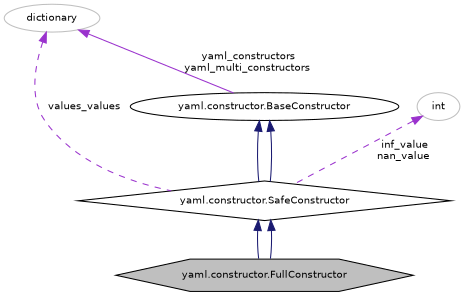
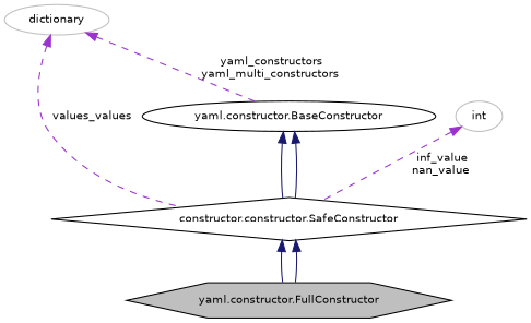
  digraph {
    node [color=black fillcolor=white fontname=Helvetica fontsize=10 shape=ellipse style=filled]
    edge [color=midnightblue dir=back fontname=Helvetica fontsize=10 labelfontname=Helvetica labelfontsize=10 style=solid]
    n1 [fillcolor=grey75 fontcolor=black height=0.2 label="yaml.constructor.FullConstructor" shape=hexagon width=0.4]
-   n2 [height=0.2 label="yaml.constructor.SafeConstructor" shape=diamond width=0.4]
+   n2 [height=0.2 label="constructor.constructor.SafeConstructor" shape=diamond width=0.4]
    n3 [height=0.2 label="yaml.constructor.BaseConstructor" width=0.4]
    n4 [color=grey75 height=0.2 label=dictionary width=0.4]
    n5 [color=grey75 height=0.2 label=int width=0.4]
    n2 -> n1
    n2 -> n1
    n3 -> n2
    n3 -> n2
    n4 -> n2 [color=darkorchid3 label=" values_values" style=dashed]
-   n4 -> n3 [color=darkorchid3 label=" yaml_constructors\nyaml_multi_constructors"]
+   n4 -> n3 [color=darkorchid3 label=" yaml_constructors\nyaml_multi_constructors" style=dashed]
    n5 -> n2 [color=darkorchid3 label=" inf_value\nnan_value" style=dashed]
  }
